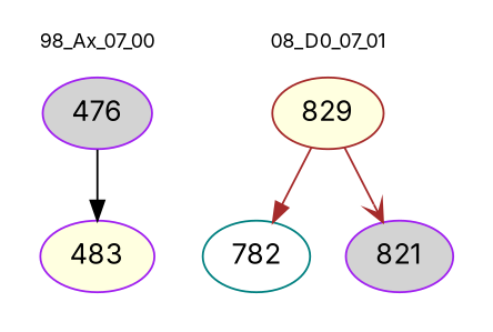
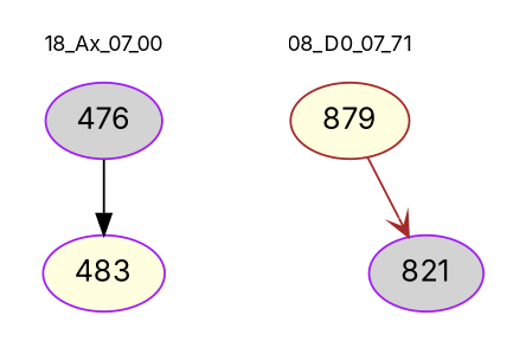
  digraph {
    fontname=Inter
    node [color=purple fillcolor=lightgrey fontname=Inter style=filled]
    edge [arrowhead=normal color=brown fontname=Inter]
    n1 [label=476]
    n2 [fillcolor=lightyellow label=483]
-   n3 [color=brown fillcolor=lightyellow label=829]
-   n4 [color=teal fillcolor=white label=782]
+   n3 [color=brown fillcolor=lightyellow label=879]
    n5 [label=821]
    subgraph cluster_1 {
      color=white
      fontsize=10
-     label="98_Ax_07_00"
+     label="18_Ax_07_00"
      n1
      n2
    }
    subgraph cluster_2 {
      color=white
      fontsize=10
-     label="08_D0_07_01"
+     label="08_D0_07_71"
      n3
-     n4
      n5
    }
    n1 -> n2 [color=black]
-   n3 -> n4
    n3 -> n5 [arrowhead=vee]
  }
